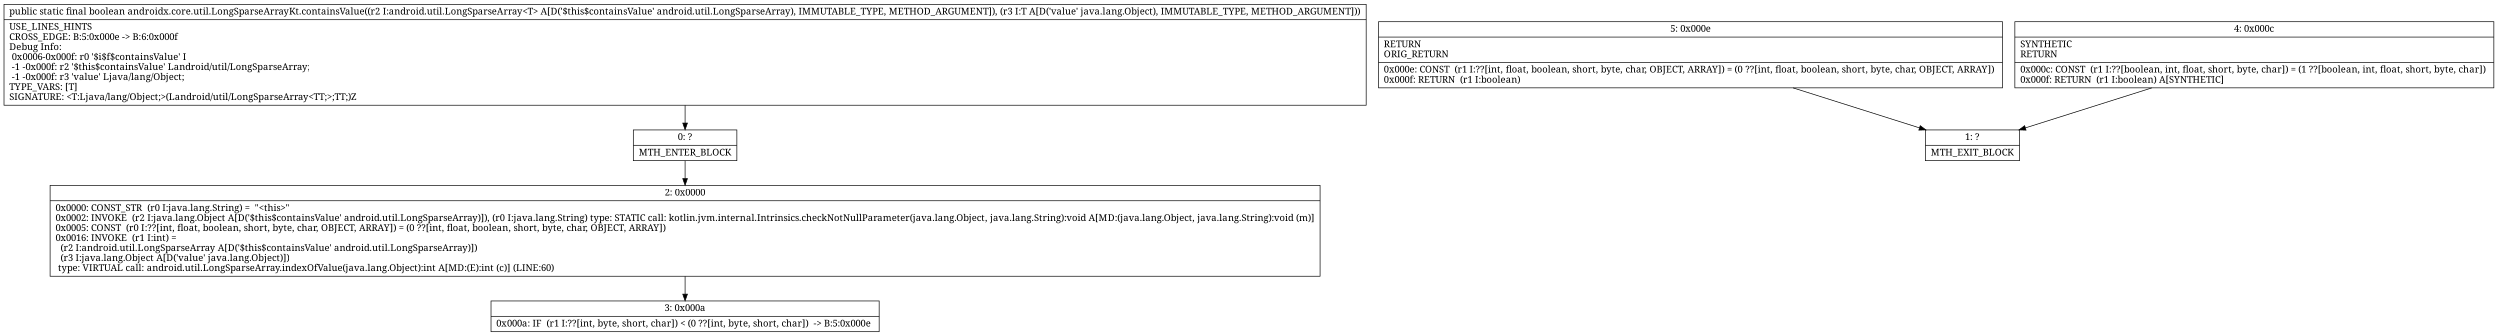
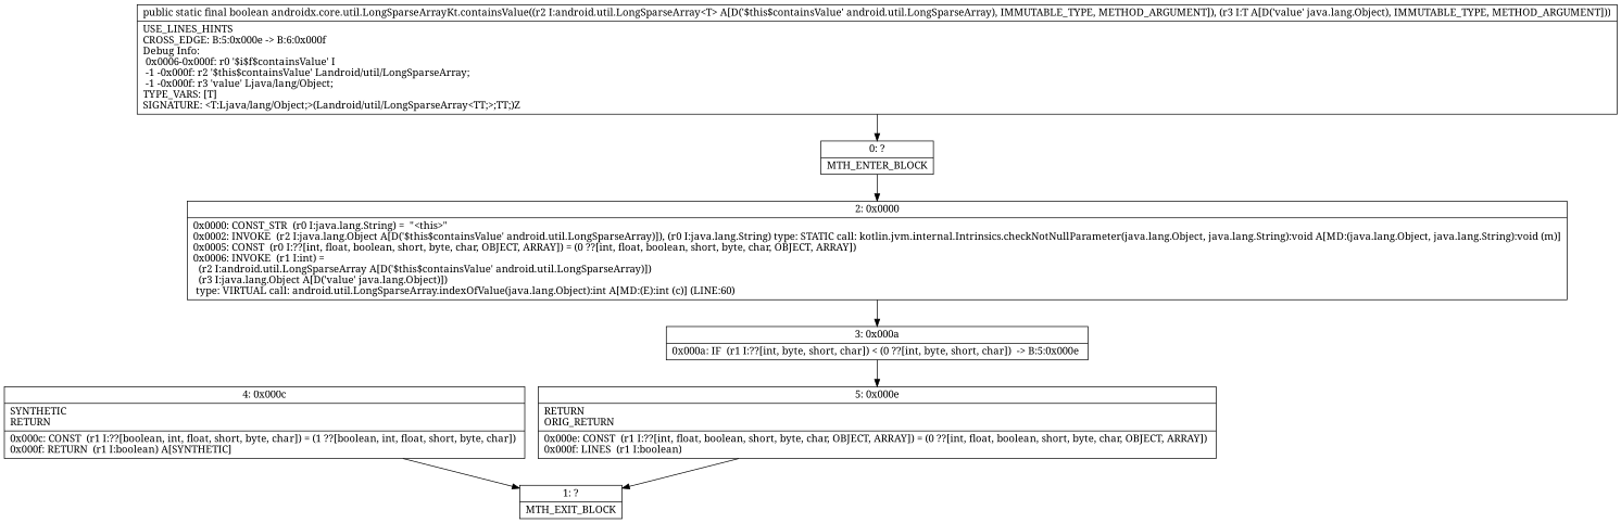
  digraph {
    fontname="Noto Serif"
    node [fontname="Noto Serif" shape=record]
    edge [fontname="Noto Serif"]
    n1 [label="{0\:\ ?|MTH_ENTER_BLOCK\l}"]
-   n2 [label="{2\:\ 0x0000|0x0000: CONST_STR  (r0 I:java.lang.String) =  \"\<this\>\" \l0x0002: INVOKE  (r2 I:java.lang.Object A[D('$this$containsValue' android.util.LongSparseArray)]), (r0 I:java.lang.String) type: STATIC call: kotlin.jvm.internal.Intrinsics.checkNotNullParameter(java.lang.Object, java.lang.String):void A[MD:(java.lang.Object, java.lang.String):void (m)]\l0x0005: CONST  (r0 I:??[int, float, boolean, short, byte, char, OBJECT, ARRAY]) = (0 ??[int, float, boolean, short, byte, char, OBJECT, ARRAY]) \l0x0016: INVOKE  (r1 I:int) = \l  (r2 I:android.util.LongSparseArray A[D('$this$containsValue' android.util.LongSparseArray)])\l  (r3 I:java.lang.Object A[D('value' java.lang.Object)])\l type: VIRTUAL call: android.util.LongSparseArray.indexOfValue(java.lang.Object):int A[MD:(E):int (c)] (LINE:60)\l}"]
+   n2 [label="{2\:\ 0x0000|0x0000: CONST_STR  (r0 I:java.lang.String) =  \"\<this\>\" \l0x0002: INVOKE  (r2 I:java.lang.Object A[D('$this$containsValue' android.util.LongSparseArray)]), (r0 I:java.lang.String) type: STATIC call: kotlin.jvm.internal.Intrinsics.checkNotNullParameter(java.lang.Object, java.lang.String):void A[MD:(java.lang.Object, java.lang.String):void (m)]\l0x0005: CONST  (r0 I:??[int, float, boolean, short, byte, char, OBJECT, ARRAY]) = (0 ??[int, float, boolean, short, byte, char, OBJECT, ARRAY]) \l0x0006: INVOKE  (r1 I:int) = \l  (r2 I:android.util.LongSparseArray A[D('$this$containsValue' android.util.LongSparseArray)])\l  (r3 I:java.lang.Object A[D('value' java.lang.Object)])\l type: VIRTUAL call: android.util.LongSparseArray.indexOfValue(java.lang.Object):int A[MD:(E):int (c)] (LINE:60)\l}"]
    n3 [label="{3\:\ 0x000a|0x000a: IF  (r1 I:??[int, byte, short, char]) \< (0 ??[int, byte, short, char])  \-\> B:5:0x000e \l}"]
-   n4 [label="{5\:\ 0x000e|RETURN\lORIG_RETURN\l|0x000e: CONST  (r1 I:??[int, float, boolean, short, byte, char, OBJECT, ARRAY]) = (0 ??[int, float, boolean, short, byte, char, OBJECT, ARRAY]) \l0x000f: RETURN  (r1 I:boolean) \l}"]
+   n4 [label="{5\:\ 0x000e|RETURN\lORIG_RETURN\l|0x000e: CONST  (r1 I:??[int, float, boolean, short, byte, char, OBJECT, ARRAY]) = (0 ??[int, float, boolean, short, byte, char, OBJECT, ARRAY]) \l0x000f: LINES  (r1 I:boolean) \l}"]
    n5 [label="{4\:\ 0x000c|SYNTHETIC\lRETURN\l|0x000c: CONST  (r1 I:??[boolean, int, float, short, byte, char]) = (1 ??[boolean, int, float, short, byte, char]) \l0x000f: RETURN  (r1 I:boolean) A[SYNTHETIC]\l}"]
    n6 [label="{1\:\ ?|MTH_EXIT_BLOCK\l}"]
    n7 [label="{public static final boolean androidx.core.util.LongSparseArrayKt.containsValue((r2 I:android.util.LongSparseArray\<T\> A[D('$this$containsValue' android.util.LongSparseArray), IMMUTABLE_TYPE, METHOD_ARGUMENT]), (r3 I:T A[D('value' java.lang.Object), IMMUTABLE_TYPE, METHOD_ARGUMENT]))  | USE_LINES_HINTS\lCROSS_EDGE: B:5:0x000e \-\> B:6:0x000f\lDebug Info:\l  0x0006\-0x000f: r0 '$i$f$containsValue' I\l  \-1 \-0x000f: r2 '$this$containsValue' Landroid\/util\/LongSparseArray;\l  \-1 \-0x000f: r3 'value' Ljava\/lang\/Object;\lTYPE_VARS: [T]\lSIGNATURE: \<T:Ljava\/lang\/Object;\>(Landroid\/util\/LongSparseArray\<TT;\>;TT;)Z\l}"]
    n1 -> n2
    n2 -> n3
+   n3 -> n4
    n4 -> n6
    n5 -> n6
    n7 -> n1
  }
